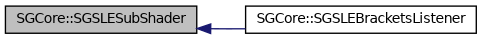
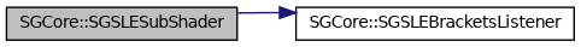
  digraph {
    rankdir=LR
    node [color=black fontname=Helvetica fontsize=10 shape=record style=filled]
    n1 [fillcolor=grey75 fontcolor=black height=0.2 label="SGCore::SGSLESubShader" width=0.4]
    n2 [fillcolor=white height=0.2 label="SGCore::SGSLEBracketsListener" width=0.4]
-   n1 -> n2 [color=midnightblue dir=back fontname=Helvetica fontsize=10 labelfontname=Helvetica labelfontsize=10 style=solid]
+   n2 -> n1 [color=midnightblue dir=back fontname=Helvetica fontsize=10 labelfontname=Helvetica labelfontsize=10 style=solid]
  }
